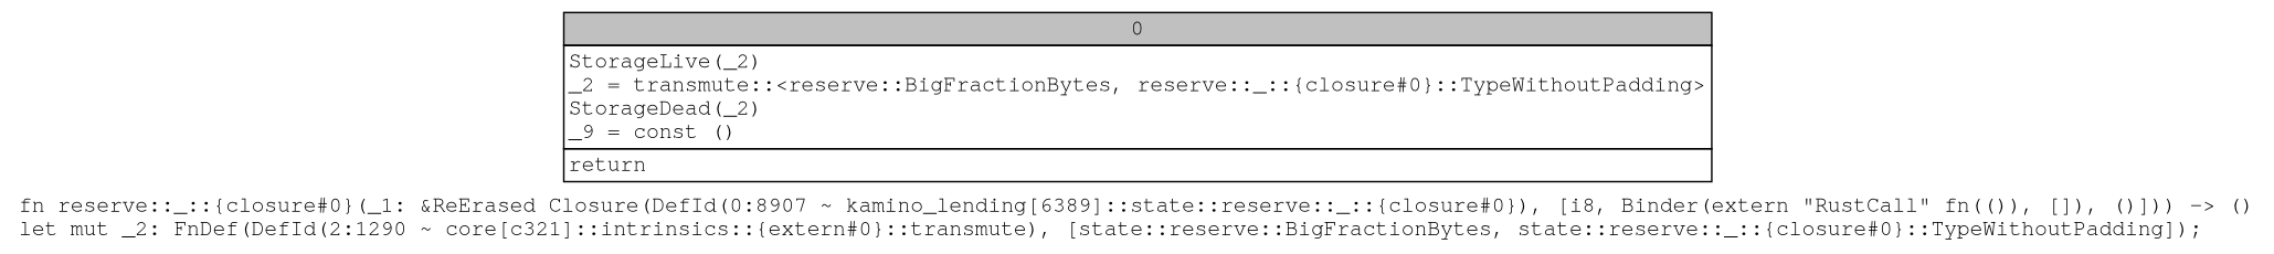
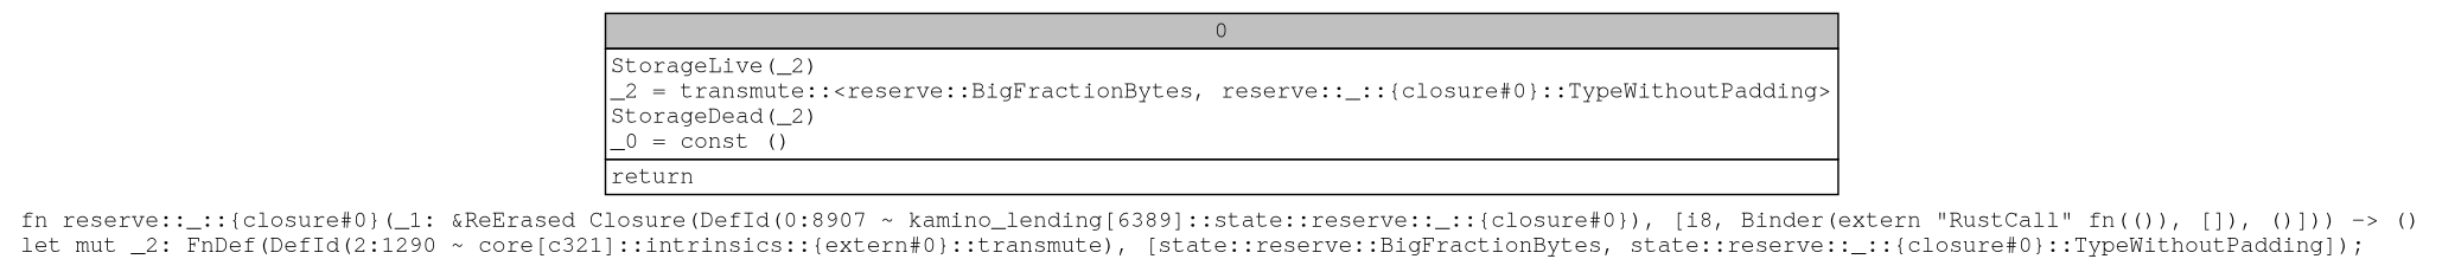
  digraph {
    fontname="Courier, monospace"
    label=<fn reserve::_::{closure#0}(_1: &amp;ReErased Closure(DefId(0:8907 ~ kamino_lending[6389]::state::reserve::_::{closure#0}), [i8, Binder(extern &quot;RustCall&quot; fn(()), []), ()])) -&gt; ()<br align="left"/>let mut _2: FnDef(DefId(2:1290 ~ core[c321]::intrinsics::{extern#0}::transmute), [state::reserve::BigFractionBytes, state::reserve::_::{closure#0}::TypeWithoutPadding]);<br align="left"/>>
-   n1 [fontname="Courier, monospace" label=<<table border="0" cellborder="1" cellspacing="0"><tr><td bgcolor="gray" align="center" colspan="1">0</td></tr><tr><td align="left" balign="left">StorageLive(_2)<br/>_2 = transmute::&lt;reserve::BigFractionBytes, reserve::_::{closure#0}::TypeWithoutPadding&gt;<br/>StorageDead(_2)<br/>_9 = const ()<br/></td></tr><tr><td align="left">return</td></tr></table>> shape=none]
+   n1 [fontname="Courier, monospace" label=<<table border="0" cellborder="1" cellspacing="0"><tr><td bgcolor="gray" align="center" colspan="1">0</td></tr><tr><td align="left" balign="left">StorageLive(_2)<br/>_2 = transmute::&lt;reserve::BigFractionBytes, reserve::_::{closure#0}::TypeWithoutPadding&gt;<br/>StorageDead(_2)<br/>_0 = const ()<br/></td></tr><tr><td align="left">return</td></tr></table>> shape=none]
  }
